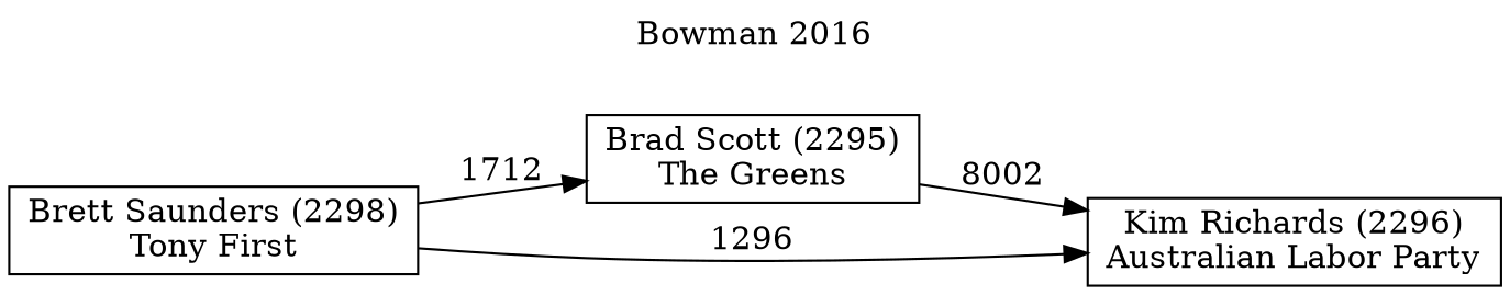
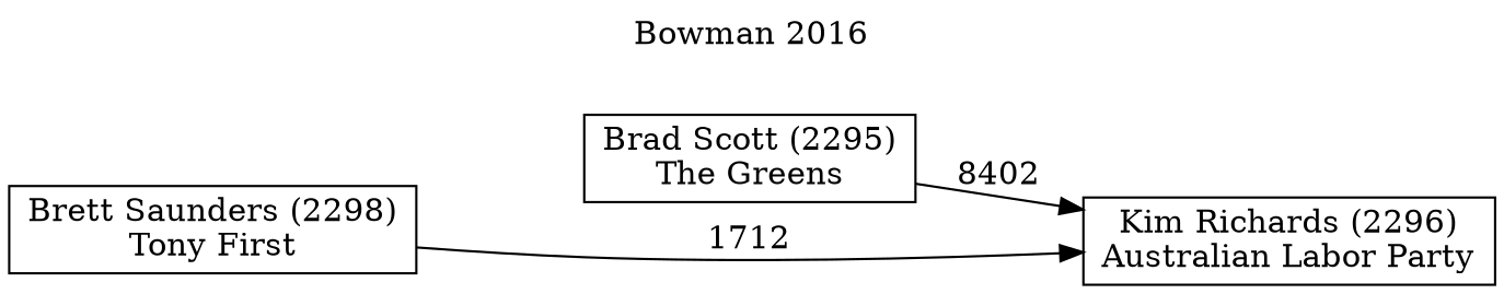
  digraph {
    label="Bowman 2016"
    labelloc=t
    mclimit=10
    rankdir=LR
    node [shape=box]
    n1 [label="Brad Scott (2295)\nThe Greens"]
    n2 [label="Kim Richards (2296)\nAustralian Labor Party"]
    n3 [label="Brett Saunders (2298)\nTony First"]
-   n1 -> n2 [label=8002]
-   n3 -> n1 [label=1712]
-   n3 -> n2 [label=1296]
+   n1 -> n2 [label=8402]
+   n3 -> n2 [label=1712]
  }
